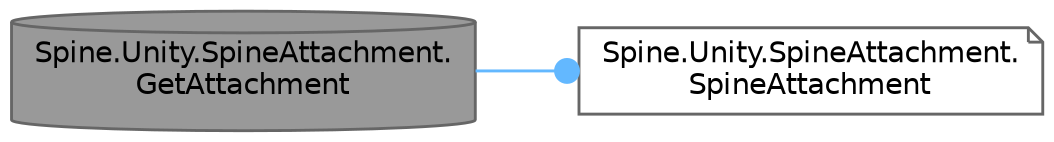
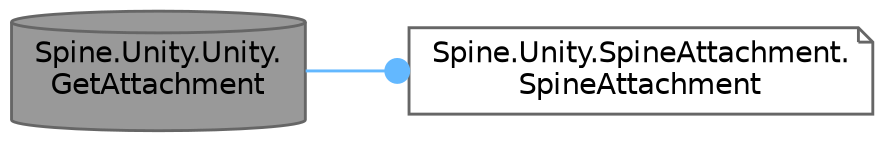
  digraph {
    rankdir=LR
    node [fontname=Helvetica fontsize=10 style=filled]
-   n1 [color=gray40 fillcolor=grey60 fontcolor=black height=0.2 label="Spine.Unity.SpineAttachment.\lGetAttachment" shape=cylinder width=0.4]
+   n1 [color=gray40 fillcolor=grey60 fontcolor=black height=0.2 label="Spine.Unity.Unity.\lGetAttachment" shape=cylinder width=0.4]
    n2 [color=grey40 fillcolor=white height=0.2 label="Spine.Unity.SpineAttachment.\lSpineAttachment" shape=note width=0.4]
    n1 -> n2 [color=steelblue1 fontname=Helvetica fontsize=10 labelfontname=Helvetica labelfontsize=10 style=solid arrowhead=dot]
  }
